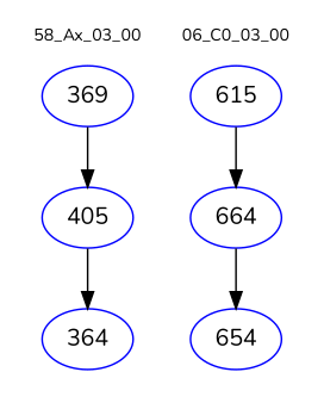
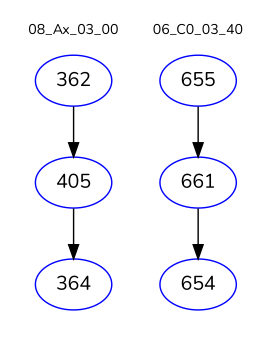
  digraph {
    fontname=Nunito
    node [color=blue fontname=Nunito]
    edge [color=black fontname=Nunito]
-   n1 [label=369]
+   n1 [label=362]
    n2 [label=364]
    n3 [label=405]
-   n4 [label=615]
+   n4 [label=655]
    n5 [label=654]
-   n6 [label=664]
+   n6 [label=661]
    subgraph cluster_1 {
      color=white
      fontsize=10
-     label="58_Ax_03_00"
+     label="08_Ax_03_00"
      n1
      n2
      n3
    }
    subgraph cluster_2 {
      color=white
      fontsize=10
-     label="06_C0_03_00"
+     label="06_C0_03_40"
      n4
      n5
      n6
    }
    n1 -> n3
    n3 -> n2
    n4 -> n6
    n6 -> n5
  }
